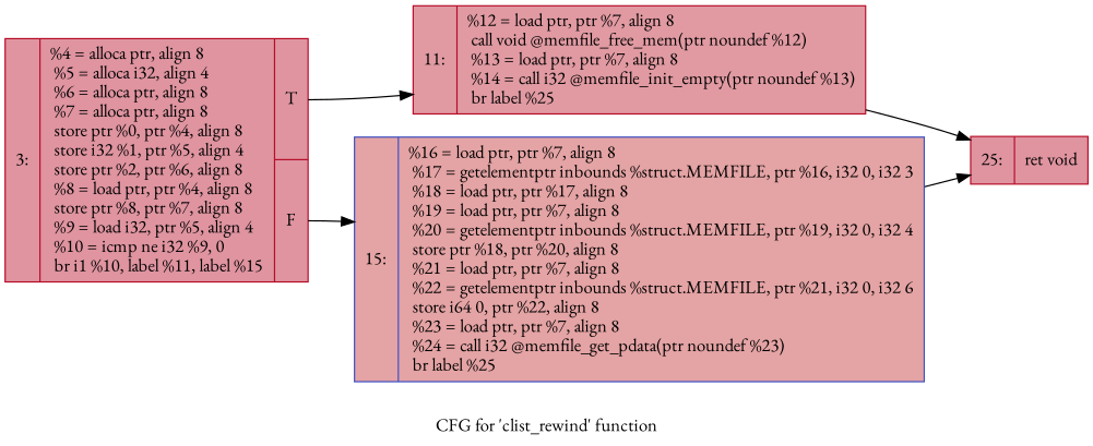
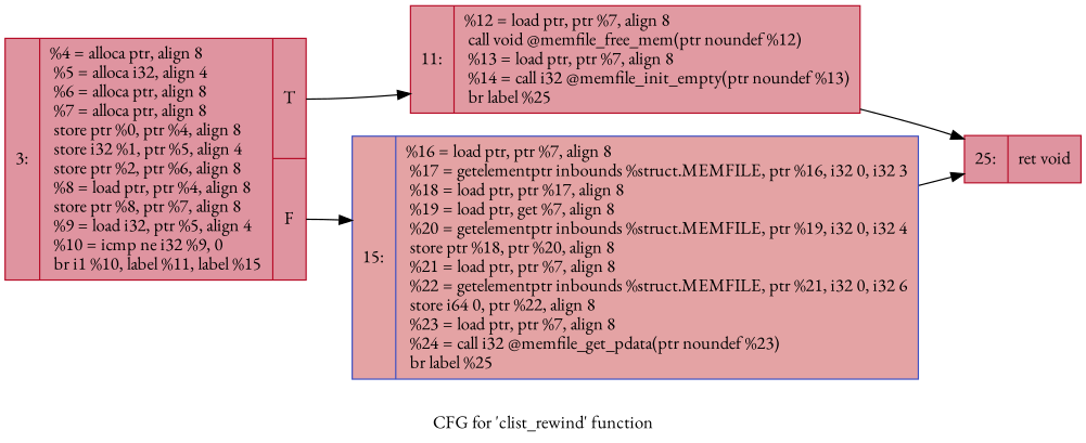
  digraph {
    label="CFG for 'clist_rewind' function"
    rankdir=LR
    fontname="EB Garamond"
    node [color="#b70d28ff" fillcolor="#b70d2870" fontname="EB Garamond" shape=record style=filled]
    edge [fontname="EB Garamond"]
    n1 [label="{3:\l|  %4 = alloca ptr, align 8\l  %5 = alloca i32, align 4\l  %6 = alloca ptr, align 8\l  %7 = alloca ptr, align 8\l  store ptr %0, ptr %4, align 8\l  store i32 %1, ptr %5, align 4\l  store ptr %2, ptr %6, align 8\l  %8 = load ptr, ptr %4, align 8\l  store ptr %8, ptr %7, align 8\l  %9 = load i32, ptr %5, align 4\l  %10 = icmp ne i32 %9, 0\l  br i1 %10, label %11, label %15\l|{<s0>T|<s1>F}}"]
    n2 [fillcolor="#bb1b2c70" label="{11:\l|  %12 = load ptr, ptr %7, align 8\l  call void @memfile_free_mem(ptr noundef %12)\l  %13 = load ptr, ptr %7, align 8\l  %14 = call i32 @memfile_init_empty(ptr noundef %13)\l  br label %25\l}"]
-   n3 [color="#3d50c3ff" fillcolor="#c32e3170" label="{15:\l|  %16 = load ptr, ptr %7, align 8\l  %17 = getelementptr inbounds %struct.MEMFILE, ptr %16, i32 0, i32 3\l  %18 = load ptr, ptr %17, align 8\l  %19 = load ptr, ptr %7, align 8\l  %20 = getelementptr inbounds %struct.MEMFILE, ptr %19, i32 0, i32 4\l  store ptr %18, ptr %20, align 8\l  %21 = load ptr, ptr %7, align 8\l  %22 = getelementptr inbounds %struct.MEMFILE, ptr %21, i32 0, i32 6\l  store i64 0, ptr %22, align 8\l  %23 = load ptr, ptr %7, align 8\l  %24 = call i32 @memfile_get_pdata(ptr noundef %23)\l  br label %25\l}"]
+   n3 [color="#3d50c3ff" fillcolor="#c32e3170" label="{15:\l|  %16 = load ptr, ptr %7, align 8\l  %17 = getelementptr inbounds %struct.MEMFILE, ptr %16, i32 0, i32 3\l  %18 = load ptr, ptr %17, align 8\l  %19 = load ptr, get %7, align 8\l  %20 = getelementptr inbounds %struct.MEMFILE, ptr %19, i32 0, i32 4\l  store ptr %18, ptr %20, align 8\l  %21 = load ptr, ptr %7, align 8\l  %22 = getelementptr inbounds %struct.MEMFILE, ptr %21, i32 0, i32 6\l  store i64 0, ptr %22, align 8\l  %23 = load ptr, ptr %7, align 8\l  %24 = call i32 @memfile_get_pdata(ptr noundef %23)\l  br label %25\l}"]
    n4 [label="{25:\l|  ret void\l}"]
    n1 -> n2 [tailport=s0]
    n1 -> n3 [tailport=s1]
    n2 -> n4
    n3 -> n4
  }
